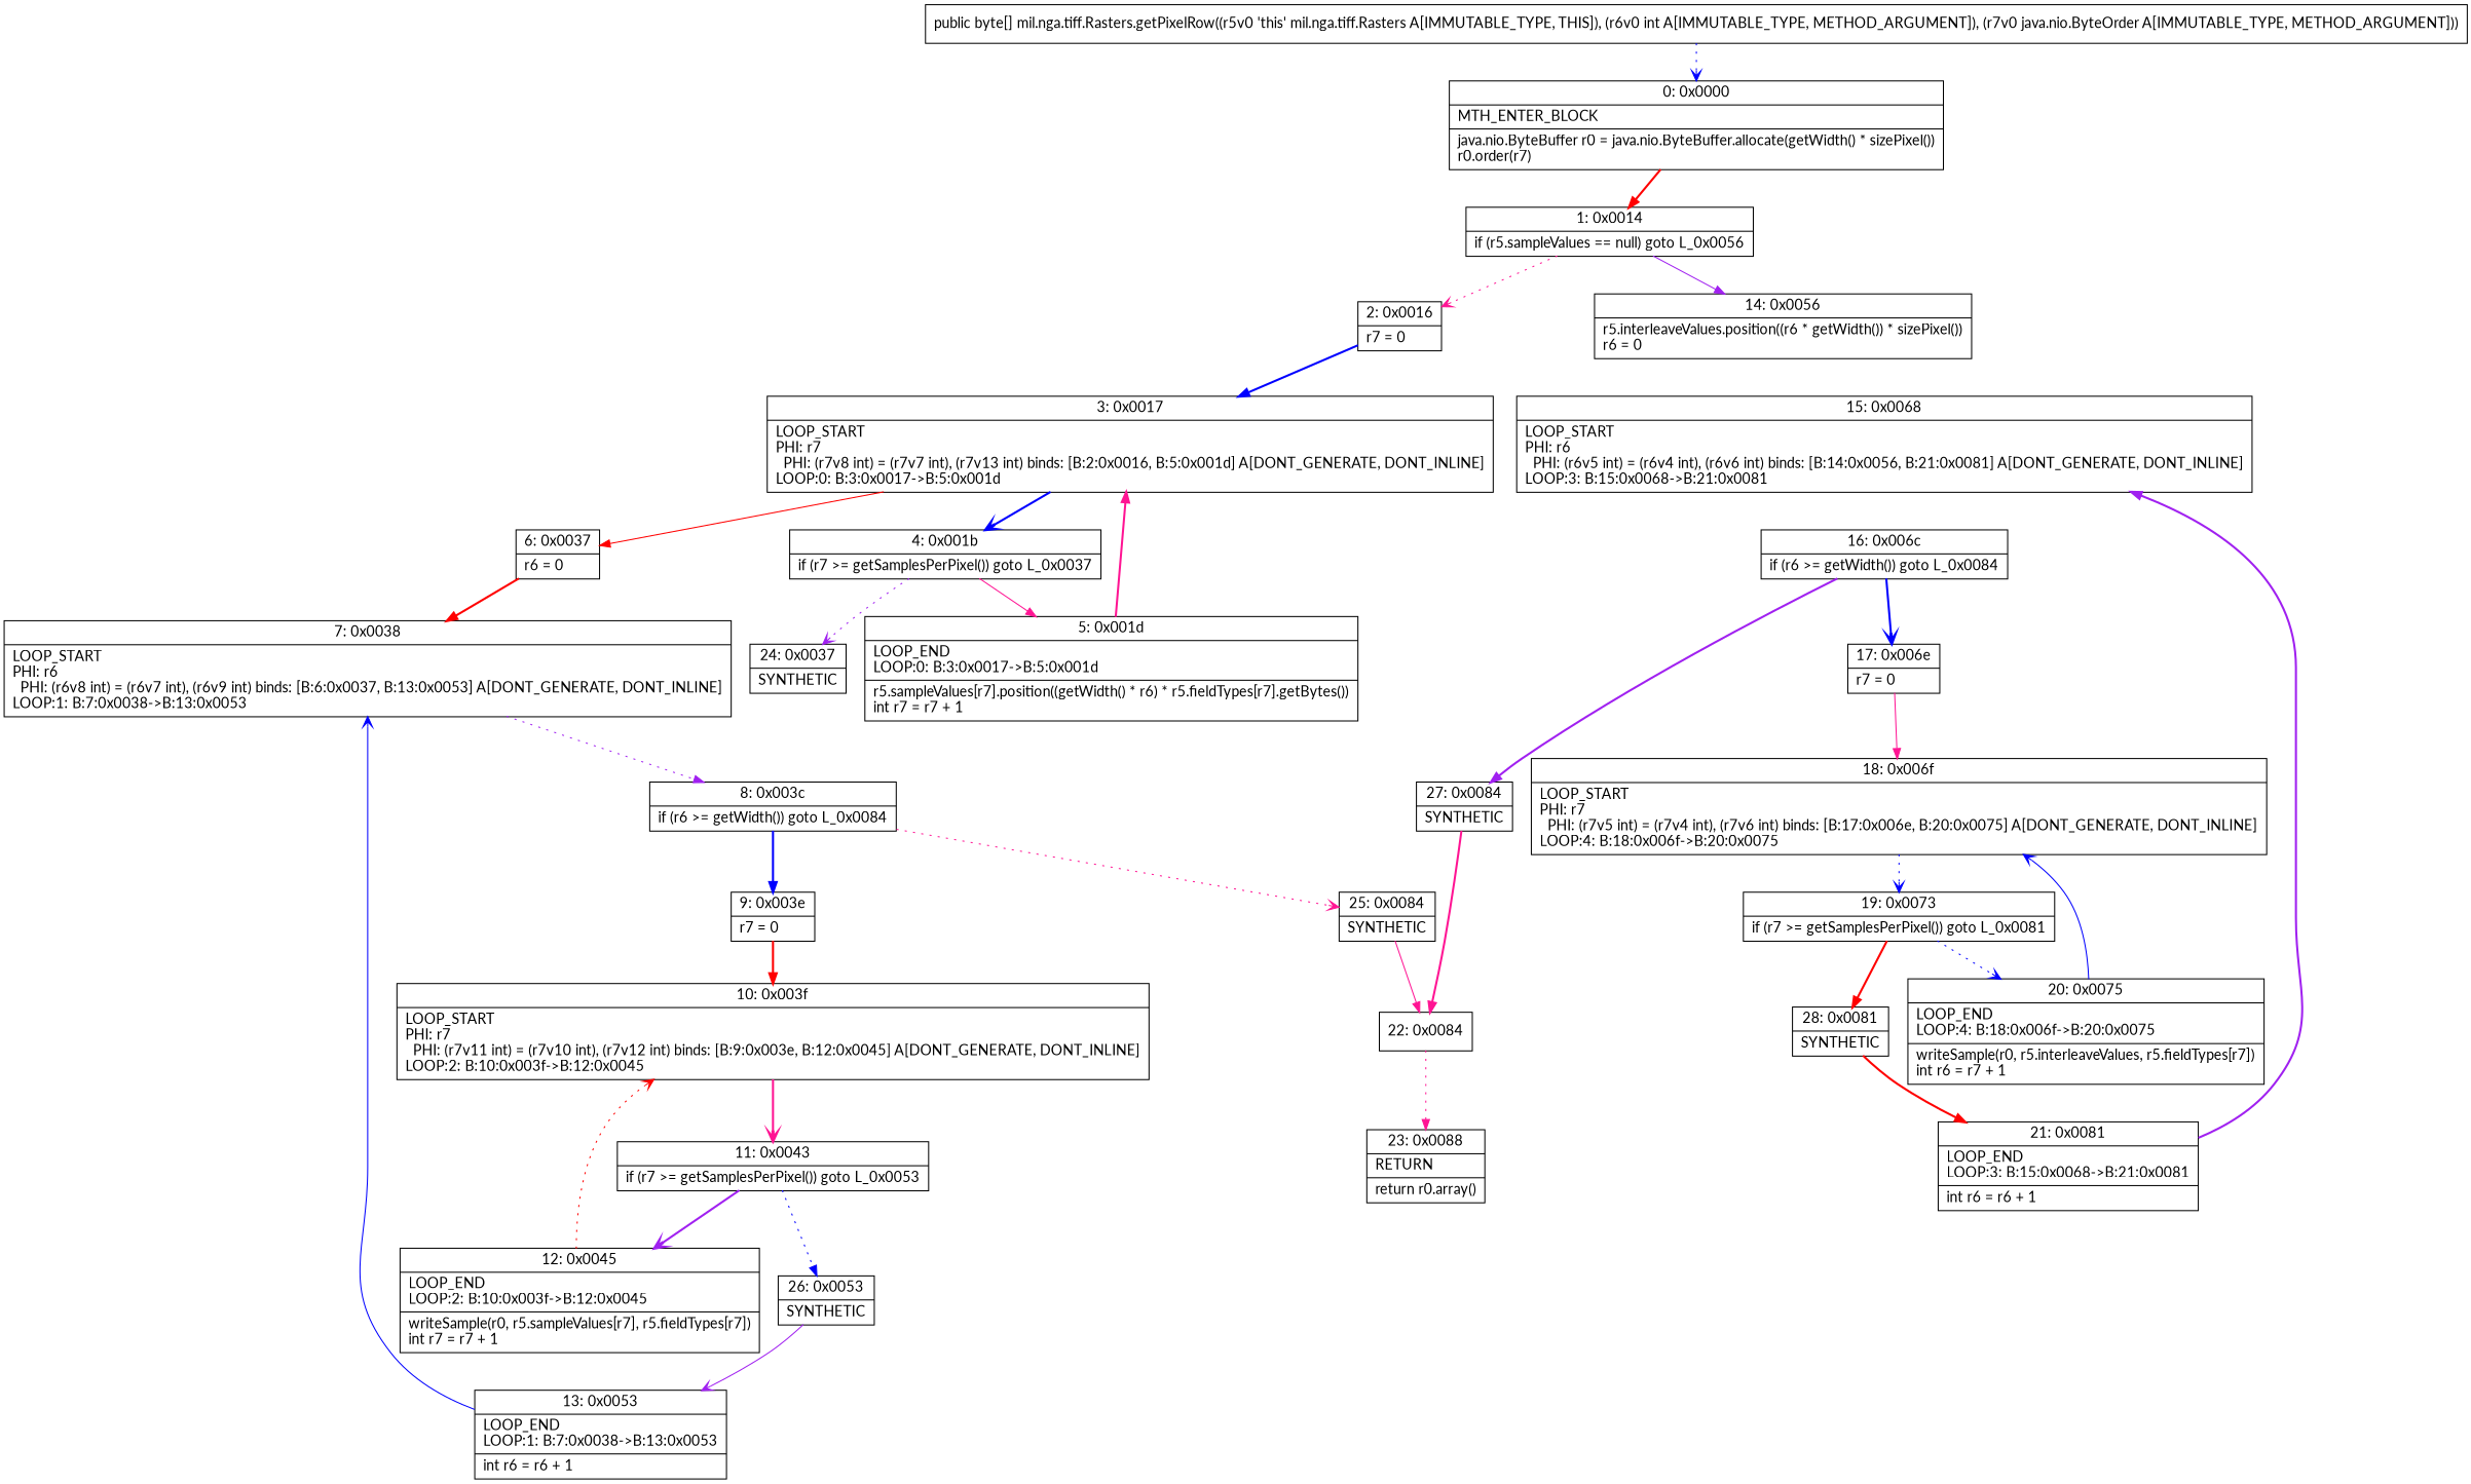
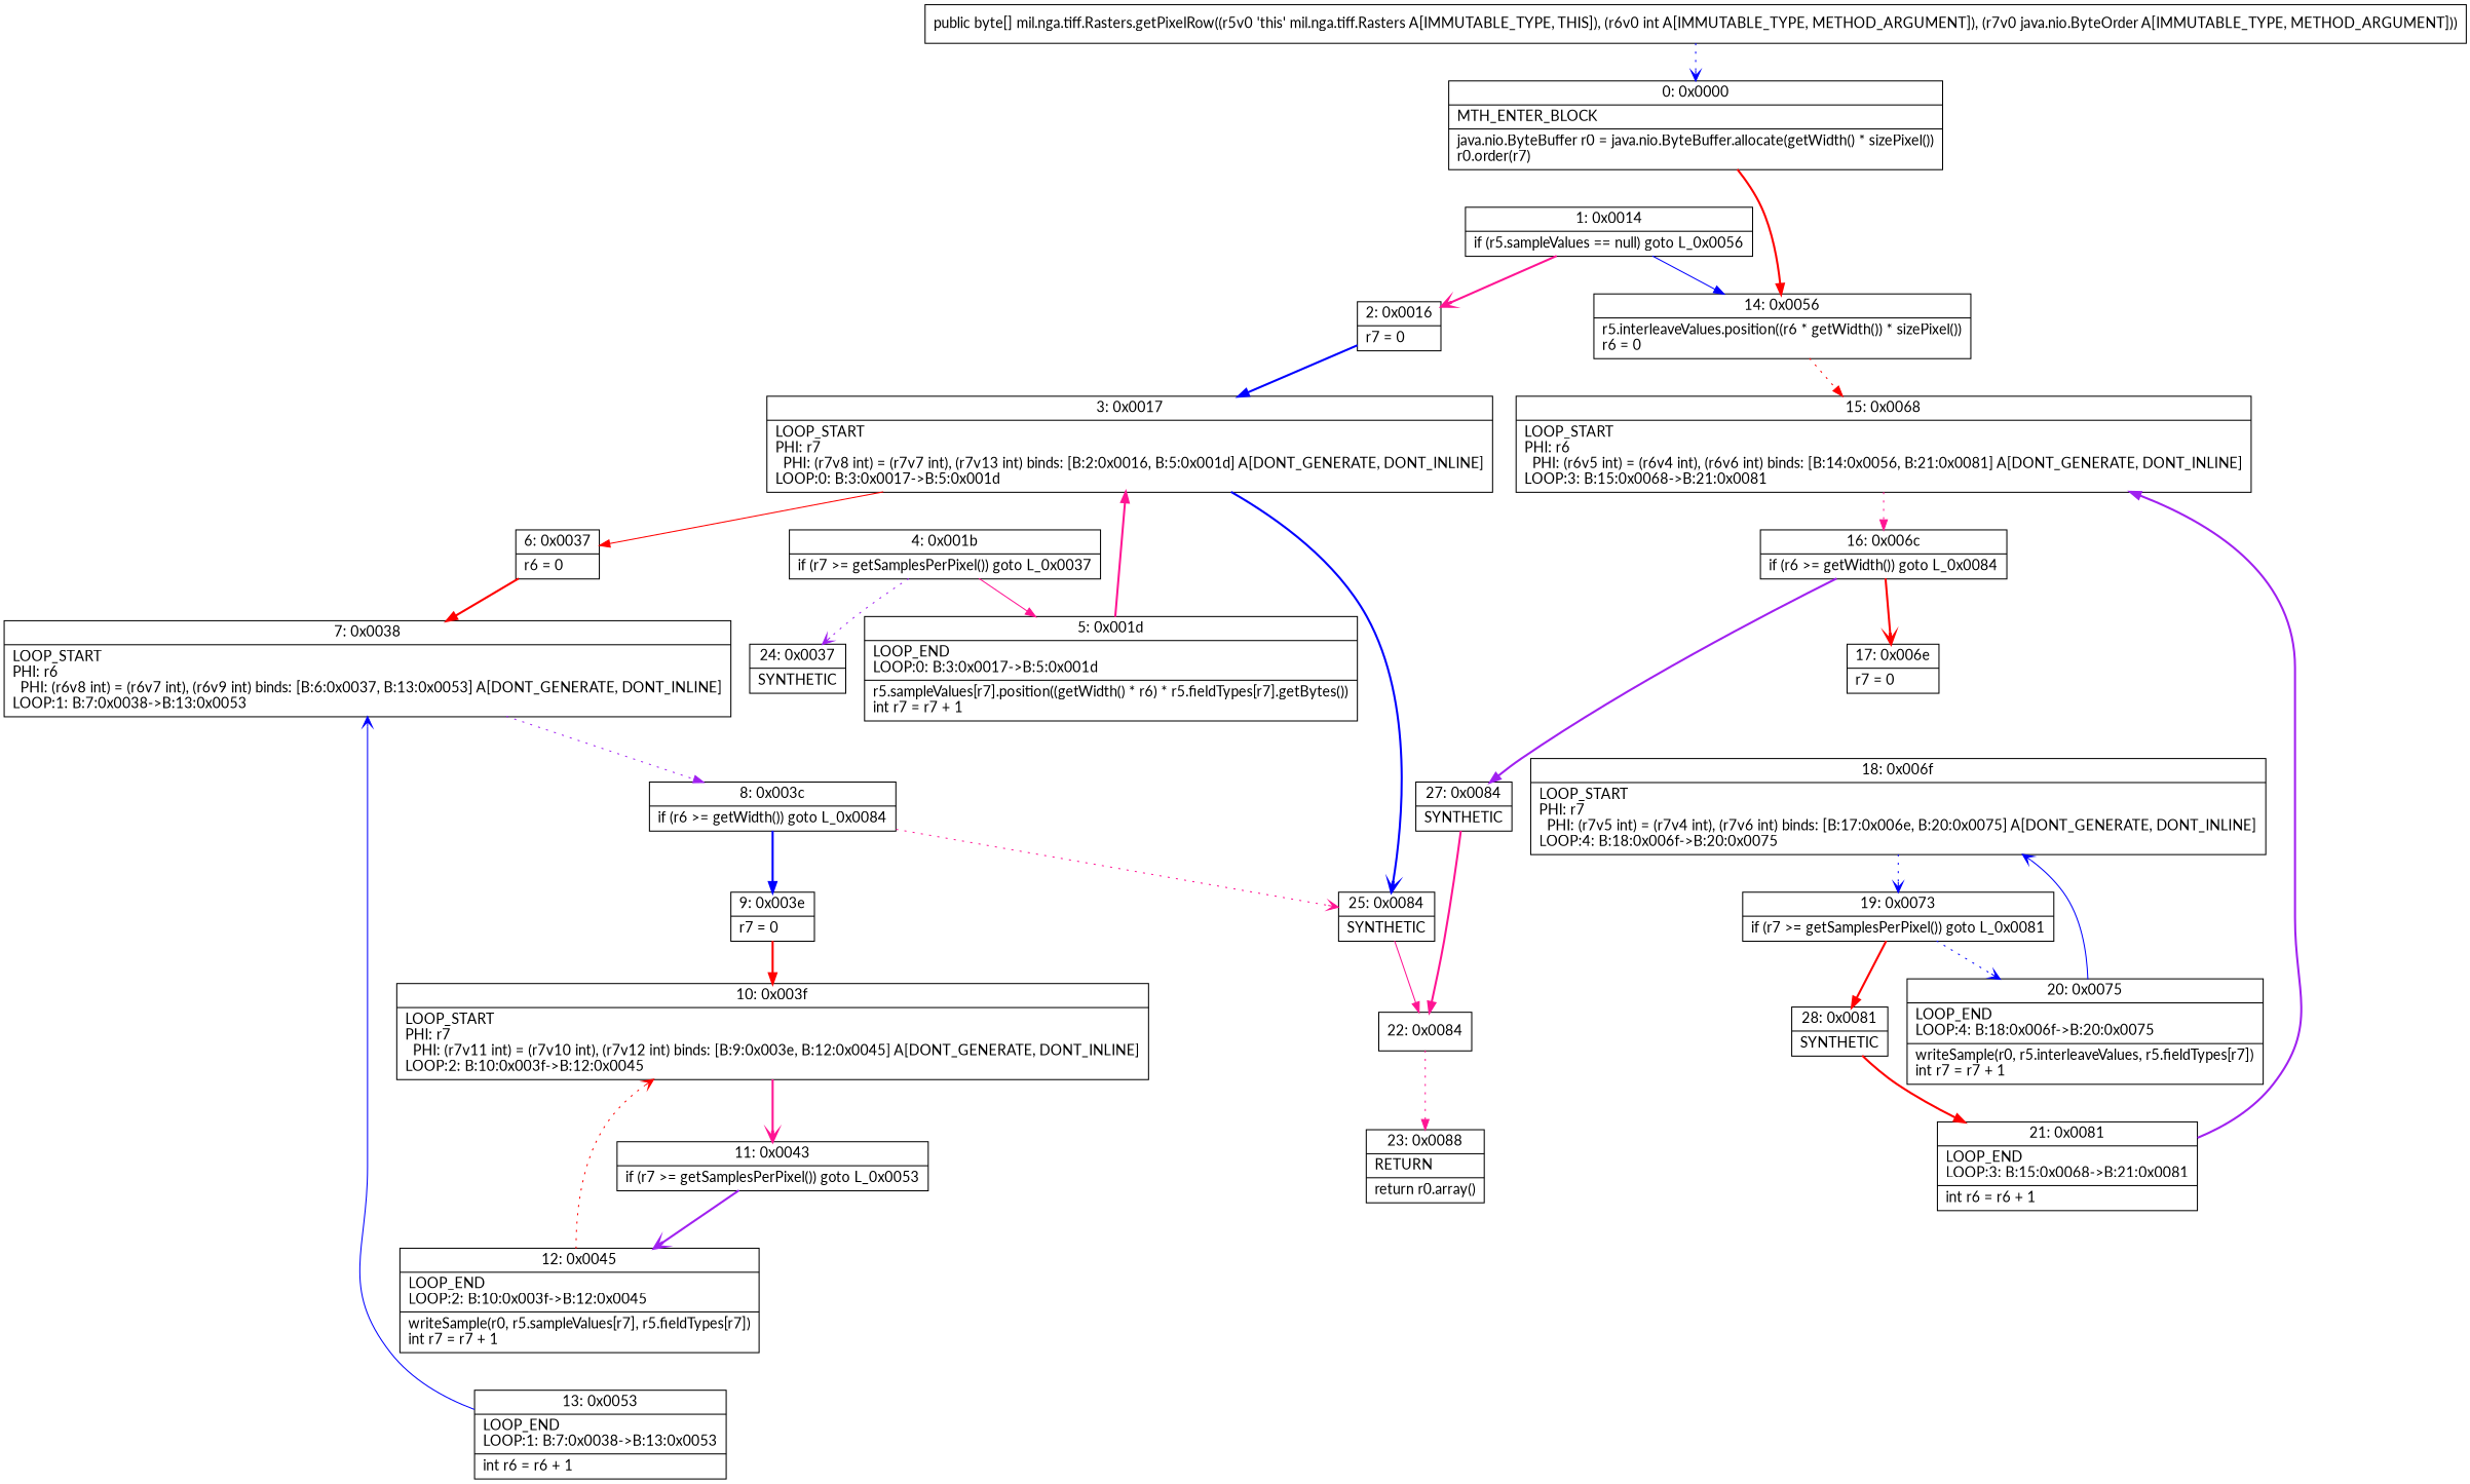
  digraph {
    fontname=Lato
    node [fontname=Lato shape=record]
    edge [arrowhead=normal color=blue fontname=Lato style=bold]
    n1 [label="{0\:\ 0x0000|MTH_ENTER_BLOCK\l|java.nio.ByteBuffer r0 = java.nio.ByteBuffer.allocate(getWidth() * sizePixel())\lr0.order(r7)\l}"]
    n2 [label="{1\:\ 0x0014|if (r5.sampleValues == null) goto L_0x0056\l}"]
    n3 [label="{2\:\ 0x0016|r7 = 0\l}"]
    n4 [label="{14\:\ 0x0056|r5.interleaveValues.position((r6 * getWidth()) * sizePixel())\lr6 = 0\l}"]
    n5 [label="{3\:\ 0x0017|LOOP_START\lPHI: r7 \l  PHI: (r7v8 int) = (r7v7 int), (r7v13 int) binds: [B:2:0x0016, B:5:0x001d] A[DONT_GENERATE, DONT_INLINE]\lLOOP:0: B:3:0x0017\-\>B:5:0x001d\l}"]
    n6 [label="{15\:\ 0x0068|LOOP_START\lPHI: r6 \l  PHI: (r6v5 int) = (r6v4 int), (r6v6 int) binds: [B:14:0x0056, B:21:0x0081] A[DONT_GENERATE, DONT_INLINE]\lLOOP:3: B:15:0x0068\-\>B:21:0x0081\l}"]
    n7 [label="{4\:\ 0x001b|if (r7 \>= getSamplesPerPixel()) goto L_0x0037\l}"]
    n8 [label="{6\:\ 0x0037|r6 = 0\l}"]
    n9 [label="{5\:\ 0x001d|LOOP_END\lLOOP:0: B:3:0x0017\-\>B:5:0x001d\l|r5.sampleValues[r7].position((getWidth() * r6) * r5.fieldTypes[r7].getBytes())\lint r7 = r7 + 1\l}"]
    n10 [label="{24\:\ 0x0037|SYNTHETIC\l}"]
    n11 [label="{7\:\ 0x0038|LOOP_START\lPHI: r6 \l  PHI: (r6v8 int) = (r6v7 int), (r6v9 int) binds: [B:6:0x0037, B:13:0x0053] A[DONT_GENERATE, DONT_INLINE]\lLOOP:1: B:7:0x0038\-\>B:13:0x0053\l}"]
    n12 [label="{8\:\ 0x003c|if (r6 \>= getWidth()) goto L_0x0084\l}"]
    n13 [label="{9\:\ 0x003e|r7 = 0\l}"]
    n14 [label="{25\:\ 0x0084|SYNTHETIC\l}"]
    n15 [label="{10\:\ 0x003f|LOOP_START\lPHI: r7 \l  PHI: (r7v11 int) = (r7v10 int), (r7v12 int) binds: [B:9:0x003e, B:12:0x0045] A[DONT_GENERATE, DONT_INLINE]\lLOOP:2: B:10:0x003f\-\>B:12:0x0045\l}"]
    n16 [label="{22\:\ 0x0084}"]
    n17 [label="{11\:\ 0x0043|if (r7 \>= getSamplesPerPixel()) goto L_0x0053\l}"]
    n18 [label="{12\:\ 0x0045|LOOP_END\lLOOP:2: B:10:0x003f\-\>B:12:0x0045\l|writeSample(r0, r5.sampleValues[r7], r5.fieldTypes[r7])\lint r7 = r7 + 1\l}"]
-   n19 [label="{26\:\ 0x0053|SYNTHETIC\l}"]
    n20 [label="{13\:\ 0x0053|LOOP_END\lLOOP:1: B:7:0x0038\-\>B:13:0x0053\l|int r6 = r6 + 1\l}"]
    n21 [label="{16\:\ 0x006c|if (r6 \>= getWidth()) goto L_0x0084\l}"]
    n22 [label="{17\:\ 0x006e|r7 = 0\l}"]
    n23 [label="{27\:\ 0x0084|SYNTHETIC\l}"]
    n24 [label="{18\:\ 0x006f|LOOP_START\lPHI: r7 \l  PHI: (r7v5 int) = (r7v4 int), (r7v6 int) binds: [B:17:0x006e, B:20:0x0075] A[DONT_GENERATE, DONT_INLINE]\lLOOP:4: B:18:0x006f\-\>B:20:0x0075\l}"]
    n25 [label="{19\:\ 0x0073|if (r7 \>= getSamplesPerPixel()) goto L_0x0081\l}"]
-   n26 [label="{20\:\ 0x0075|LOOP_END\lLOOP:4: B:18:0x006f\-\>B:20:0x0075\l|writeSample(r0, r5.interleaveValues, r5.fieldTypes[r7])\lint r6 = r7 + 1\l}"]
+   n26 [label="{20\:\ 0x0075|LOOP_END\lLOOP:4: B:18:0x006f\-\>B:20:0x0075\l|writeSample(r0, r5.interleaveValues, r5.fieldTypes[r7])\lint r7 = r7 + 1\l}"]
    n27 [label="{28\:\ 0x0081|SYNTHETIC\l}"]
    n28 [label="{21\:\ 0x0081|LOOP_END\lLOOP:3: B:15:0x0068\-\>B:21:0x0081\l|int r6 = r6 + 1\l}"]
    n29 [label="{23\:\ 0x0088|RETURN\l|return r0.array()\l}"]
    n30 [label="{public byte[] mil.nga.tiff.Rasters.getPixelRow((r5v0 'this' mil.nga.tiff.Rasters A[IMMUTABLE_TYPE, THIS]), (r6v0 int A[IMMUTABLE_TYPE, METHOD_ARGUMENT]), (r7v0 java.nio.ByteOrder A[IMMUTABLE_TYPE, METHOD_ARGUMENT])) }"]
-   n1 -> n2 [color=red]
-   n2 -> n3 [arrowhead=vee color=deeppink style=dotted]
-   n2 -> n4 [color=purple style=solid]
+   n1 -> n4 [color=red]
+   n2 -> n3 [arrowhead=vee color=deeppink]
+   n2 -> n4 [style=solid]
    n3 -> n5
-   n5 -> n7 [arrowhead=vee]
+   n4 -> n6 [color=red style=dotted]
+   n5 -> n14 [arrowhead=vee]
    n5 -> n8 [color=red style=solid]
+   n6 -> n21 [color=deeppink style=dotted]
    n7 -> n9 [color=deeppink style=solid]
    n7 -> n10 [arrowhead=vee color=purple style=dotted]
    n8 -> n11 [color=red]
    n9 -> n5 [color=deeppink]
    n11 -> n12 [color=purple style=dotted]
    n12 -> n13
    n12 -> n14 [arrowhead=vee color=deeppink style=dotted]
    n13 -> n15 [color=red]
    n14 -> n16 [color=deeppink style=solid]
    n15 -> n17 [arrowhead=vee color=deeppink]
    n16 -> n29 [color=deeppink style=dotted]
    n17 -> n18 [arrowhead=vee color=purple]
-   n17 -> n19 [style=dotted]
    n18 -> n15 [arrowhead=vee color=red style=dotted]
-   n19 -> n20 [arrowhead=vee color=purple style=solid]
    n20 -> n11 [arrowhead=vee style=solid]
-   n21 -> n22 [arrowhead=vee]
+   n21 -> n22 [arrowhead=vee color=red]
    n21 -> n23 [color=purple]
-   n22 -> n24 [color=deeppink style=solid]
    n23 -> n16 [color=deeppink]
    n24 -> n25 [arrowhead=vee style=dotted]
    n25 -> n26 [arrowhead=vee style=dotted]
    n25 -> n27 [color=red]
    n26 -> n24 [arrowhead=vee style=solid]
    n27 -> n28 [color=red]
    n28 -> n6 [color=purple]
    n30 -> n1 [arrowhead=vee style=dotted]
  }
